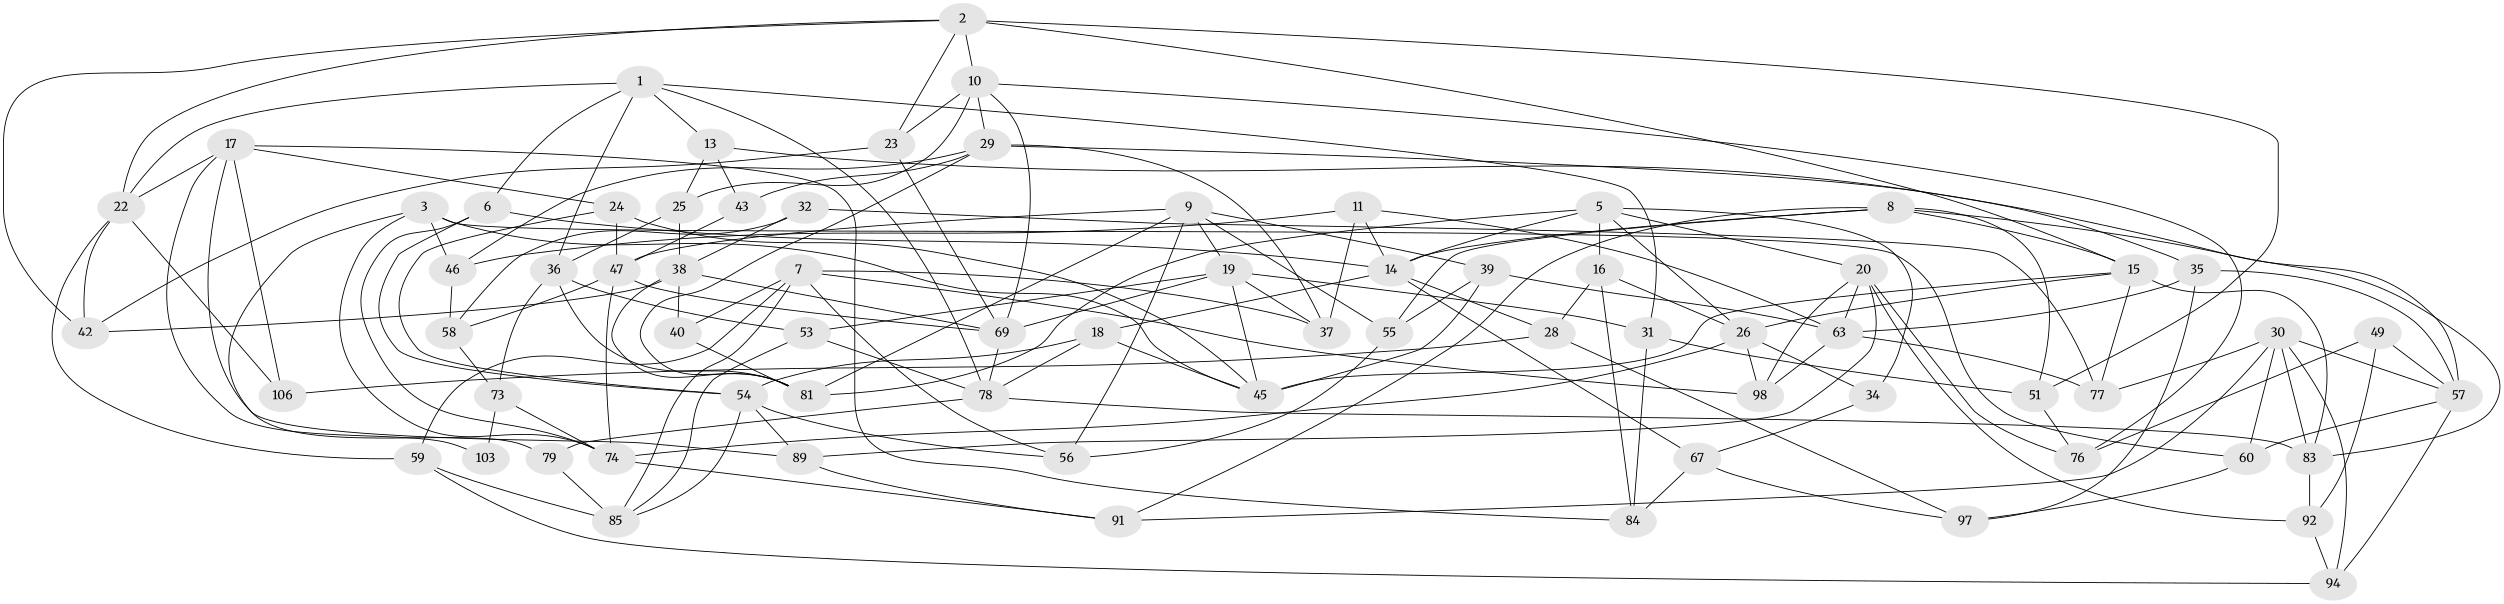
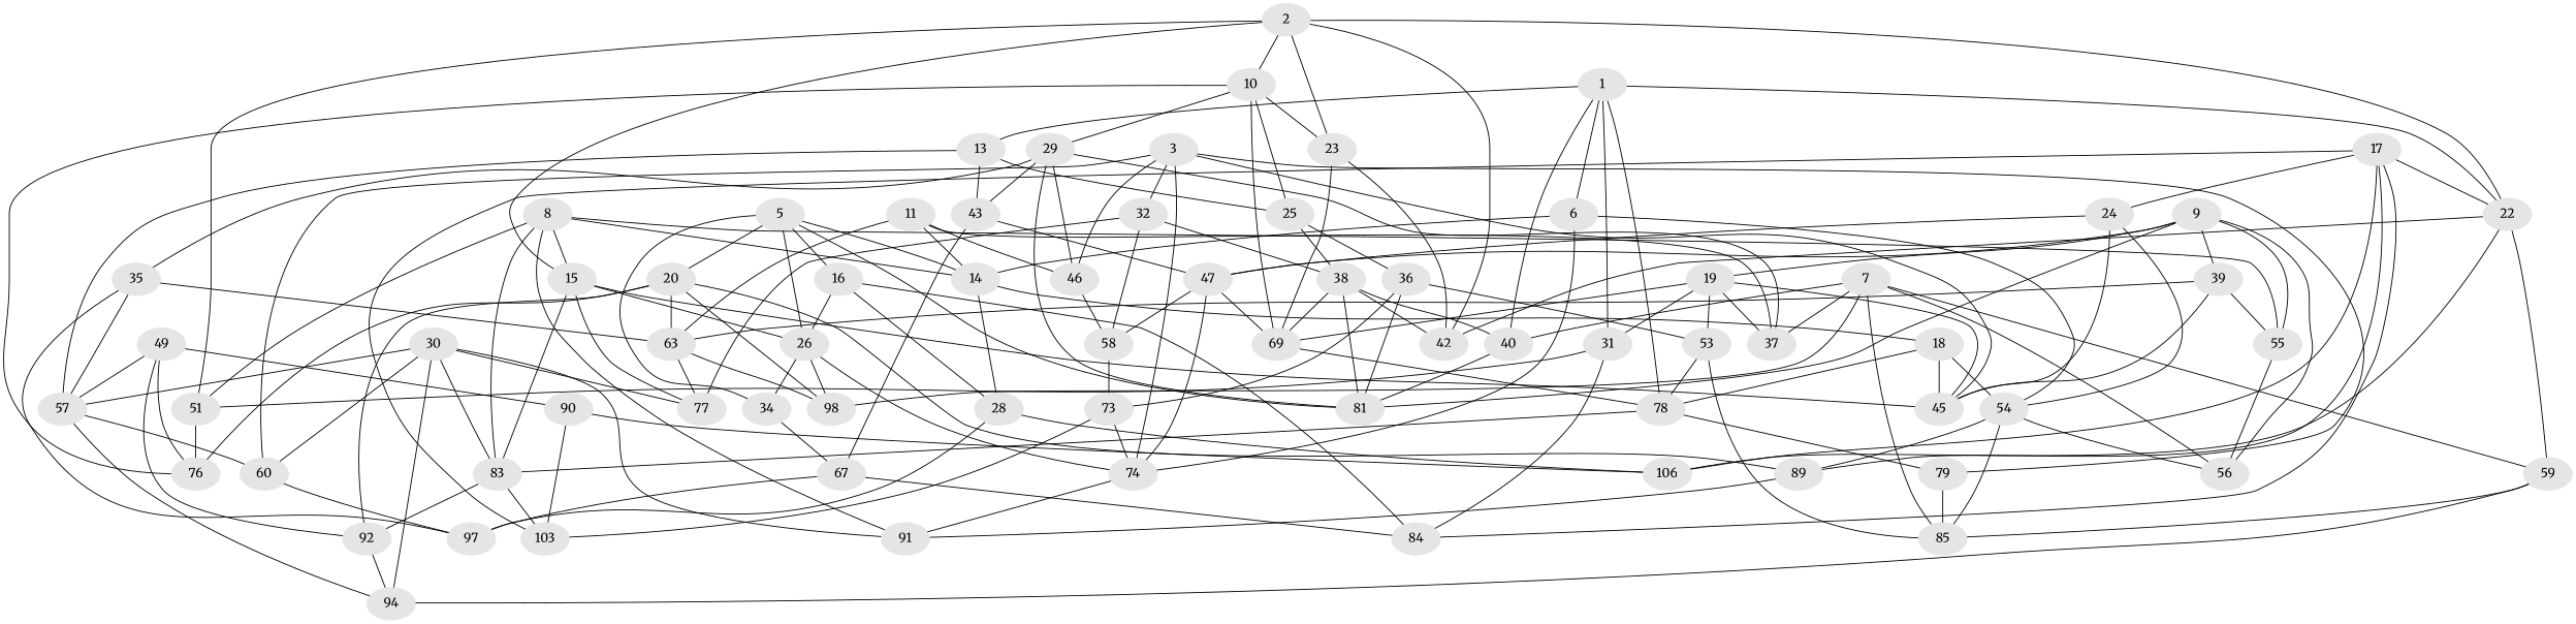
  graph {
    fontname=Merriweather
    node [color=gray90 fontname=Merriweather style=filled]
    edge [fontname=Merriweather]
    1 [super="+4"]
    6
    13 [super="+21"]
    22 [super="+104"]
    31
    40
    78 [super="+105"]
    74 [super="+75"]
    14 [super="+102"]
    54 [super="+86"]
    25 [super="+50"]
    43
    57 [super="+100"]
    42
    59
    106
    51
    84
    81 [super="+93"]
    79
    83 [super="+99"]
    2 [super="+12"]
    10 [super="+66"]
    15 [super="+52"]
    23
    29 [super="+44"]
    69 [super="+80"]
    76
    45 [super="+64"]
    26 [super="+88"]
    77 [super="+96"]
    3 [super="+48"]
    32
    46
    60
    38 [super="+62"]
    58
    97
    91
    85 [super="+95"]
    5 [super="+41"]
    16
    20 [super="+87"]
    34
    18
    28
    98
    63 [super="+71"]
    89
    92
    67
    56
    7 [super="+70"]
    37
    94
    8 [super="+27"]
    55
    103
    9 [super="+61"]
    19 [super="+68"]
    39
    47 [super="+72"]
    53
    36
    35
    11
    17 [super="+33"]
    24
    73
    30 [super="+82"]
    49
+   90
    1 -- 6
    1 -- 13
    1 -- 22
    1 -- 31
-   1 -- 36
+   1 -- 40
    1 -- 78
    6 -- 74
    6 -- 14
    6 -- 54
    13 -- 25
    13 -- 43
    13 -- 57
    22 -- 42
    22 -- 59
    22 -- 106
    31 -- 51
    31 -- 84
    40 -- 81
    78 -- 79
    78 -- 83
    74 -- 91
    14 -- 18
    14 -- 28
    54 -- 85
    54 -- 89
    54 -- 56
    25 -- 38
    25 -- 36
-   14 -- 67
+   43 -- 67
    43 -- 47
    57 -- 60
    57 -- 94
    59 -- 85
    59 -- 94
    51 -- 76
    79 -- 85 [weight=2]
    83 -- 92
+   83 -- 103
    2 -- 22
    2 -- 42
    2 -- 51
    2 -- 10
    2 -- 15
    2 -- 23
    10 -- 25
    10 -- 23
    10 -- 29
    10 -- 69
    10 -- 76
    15 -- 83
    15 -- 45
    15 -- 26
    15 -- 77
    23 -- 42
    23 -- 69
    29 -- 43
    29 -- 81
    29 -- 46
    29 -- 37
    29 -- 35
    69 -- 78
    26 -- 74
    26 -- 34
    26 -- 98
    3 -- 74
    3 -- 79
    3 -- 45
+   3 -- 32
    3 -- 46
    3 -- 60
    32 -- 77
    32 -- 38
    32 -- 58
    46 -- 58
    60 -- 97
    38 -- 40
    38 -- 42
    38 -- 81
    38 -- 69
    58 -- 73
    5 -- 14
    5 -- 81
    5 -- 26
    5 -- 16
    5 -- 20
    5 -- 34
    16 -- 84
    16 -- 26
    16 -- 28
    20 -- 76
    20 -- 98
    20 -- 63
    20 -- 89
    20 -- 92
    34 -- 67
    18 -- 78
    18 -- 54
    18 -- 45
    28 -- 106
    28 -- 97
    63 -- 77
    63 -- 98
    89 -- 91
    92 -- 94
    67 -- 84
    67 -- 97
    7 -- 40
    7 -- 59
    7 -- 85
    7 -- 98
    7 -- 56
    7 -- 37
    8 -- 14
    8 -- 51
    8 -- 83
    8 -- 15
    8 -- 91
    8 -- 55
    55 -- 56
    9 -- 81
    9 -- 56
    9 -- 55
    9 -- 19
    9 -- 39
    9 -- 47
    19 -- 31
    19 -- 69
    19 -- 45
    19 -- 37
    19 -- 53
    39 -- 45
    39 -- 63
    39 -- 55
    47 -- 74
    47 -- 69
    47 -- 58
    53 -- 78
    53 -- 85
    36 -- 81
    36 -- 53
    36 -- 73
    35 -- 57
    35 -- 97
    35 -- 63
    11 -- 14
    11 -- 46
    11 -- 63
    11 -- 37
    17 -- 22
    17 -- 106
    17 -- 84
    17 -- 89
    17 -- 103
    17 -- 24
    24 -- 54
    24 -- 45
    24 -- 47
    73 -- 74
    73 -- 103
    30 -- 57
    30 -- 83
    30 -- 77
    30 -- 60
    30 -- 91
    30 -- 94
    49 -- 57
    49 -- 76
    49 -- 92
+   49 -- 90
+   90 -- 106
+   90 -- 103
  }
